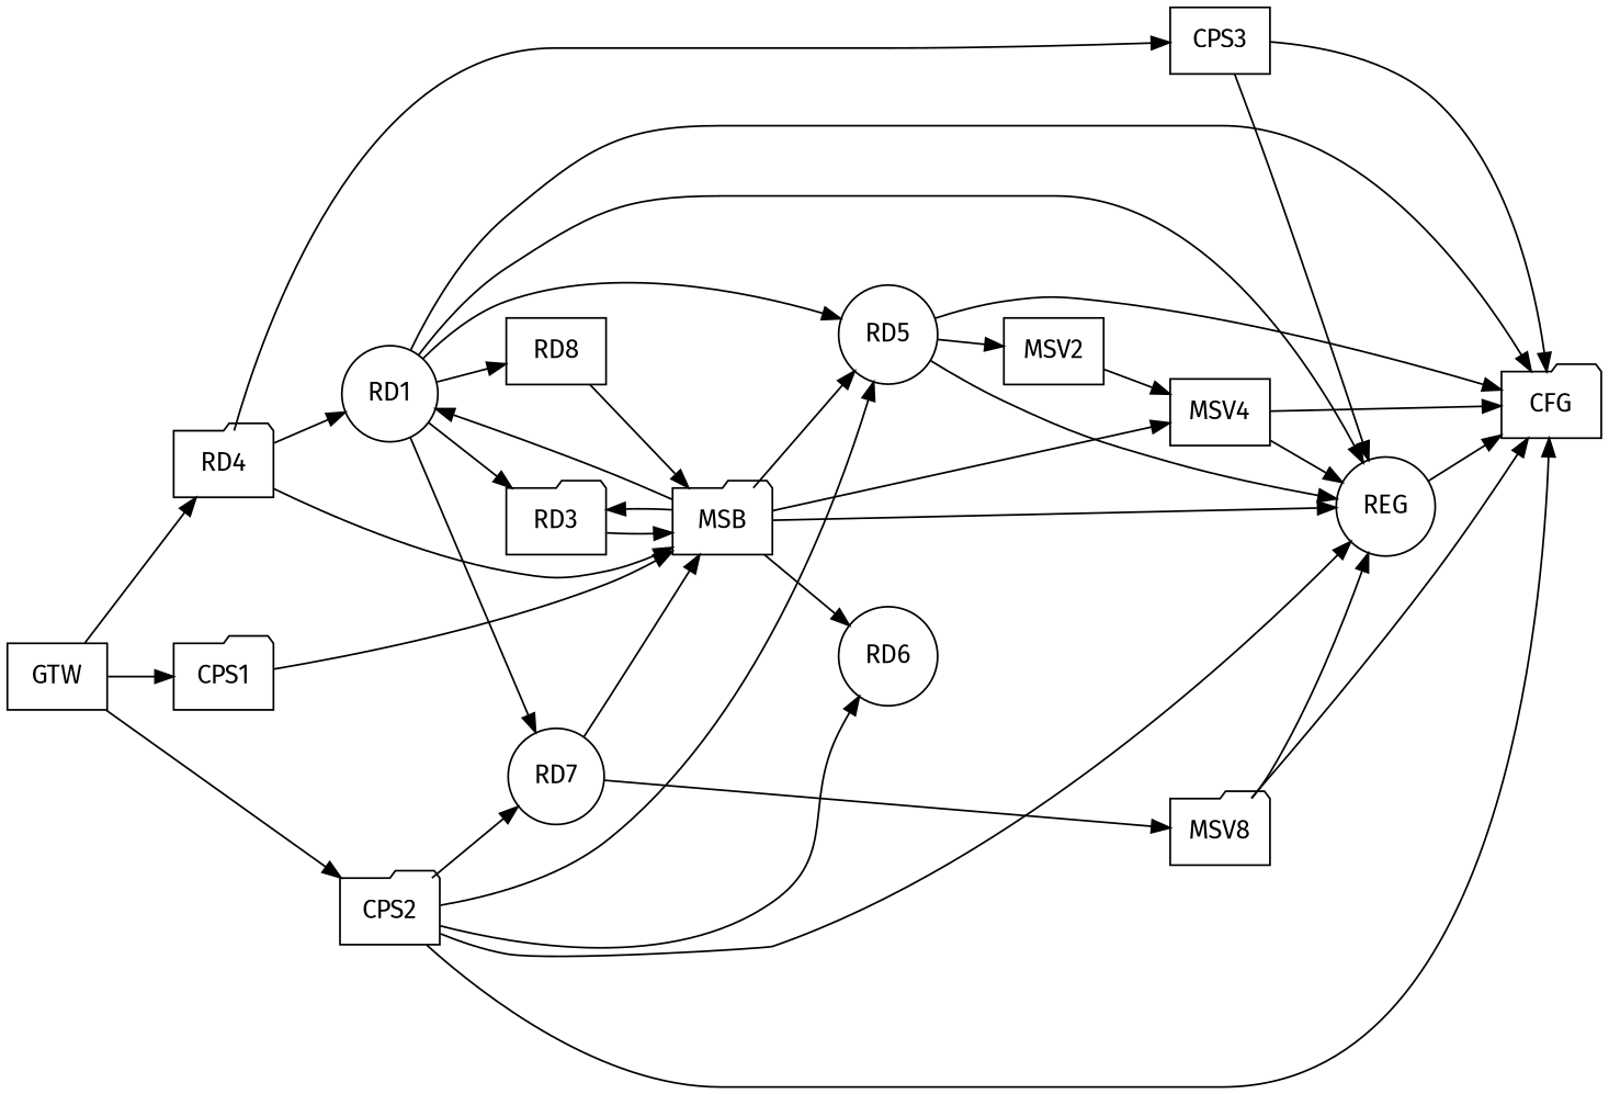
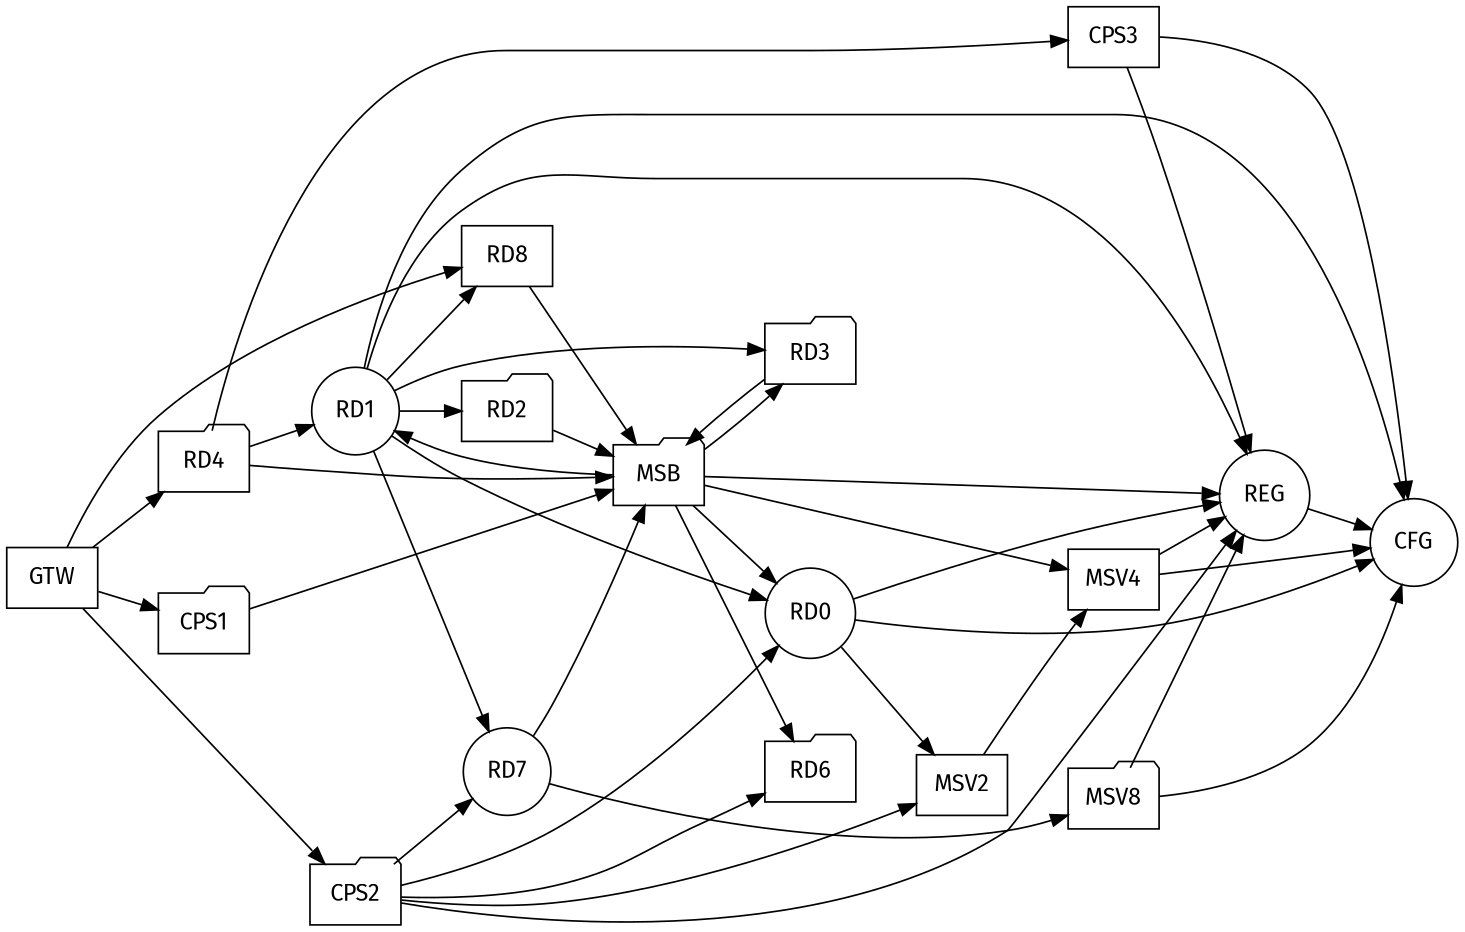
  strict digraph {
    fontname="Fira Sans"
    rankdir=LR
    node [fontname="Fira Sans" shape=folder]
    edge [fontname="Fira Sans"]
    n1 [label=RD1 shape=circle]
+   n2 [label=RD2]
    n3 [label=RD3]
-   n4 [label=RD5 shape=circle]
+   n4 [label=RD0 shape=circle]
    n5 [label=RD7 shape=circle]
    n6 [label=RD8 shape=box]
    n7 [label=REG shape=circle]
-   n8 [label=CFG]
+   n8 [label=CFG shape=circle]
    n9 [label=MSB]
    n10 [label=RD4]
    n11 [label=CPS3 shape=box]
    n12 [label=MSV2 shape=box]
    n13 [label=MSV8]
-   n14 [label=RD6 shape=circle]
+   n14 [label=RD6]
    n15 [label=MSV4 shape=box]
    n16 [label=CPS1]
    n17 [label=CPS2]
    n18 [label=GTW shape=box]
+   n1 -> n2
    n1 -> n3
    n1 -> n4
    n1 -> n5
    n1 -> n6
    n1 -> n7
    n1 -> n8
+   n2 -> n9
    n3 -> n9
    n4 -> n7
    n4 -> n8
    n4 -> n12
    n5 -> n9
    n5 -> n13
    n6 -> n9
    n7 -> n8
    n9 -> n1
    n9 -> n3
    n9 -> n4
    n9 -> n7
    n9 -> n14
    n9 -> n15
    n10 -> n1
    n10 -> n9
    n10 -> n11
    n11 -> n7
    n11 -> n8
    n12 -> n15
    n13 -> n7
    n13 -> n8
    n15 -> n7
    n15 -> n8
    n16 -> n9
    n17 -> n4
    n17 -> n5
    n17 -> n7
-   n17 -> n8
+   n17 -> n12
    n17 -> n14
+   n18 -> n6
    n18 -> n10
    n18 -> n16
    n18 -> n17
  }
